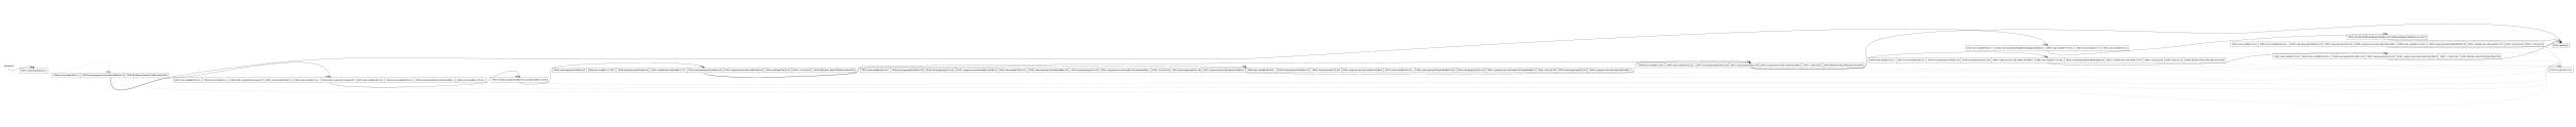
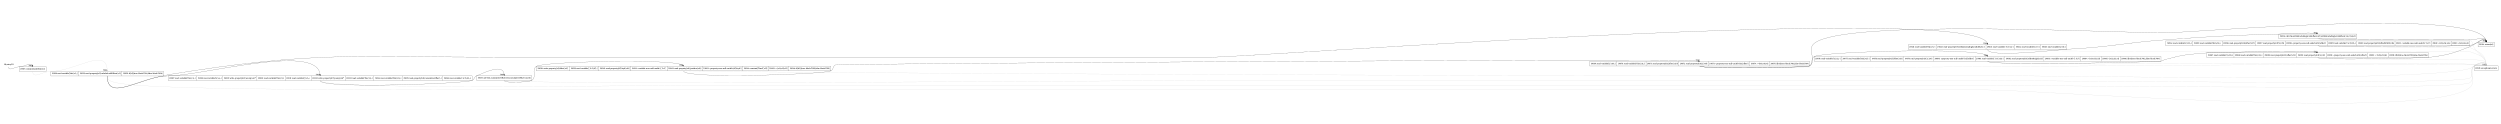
  digraph {
    fontname=Merriweather
    rankdir=LR
    node [fontname=Merriweather shape=record]
    edge [fontname=Merriweather headport=n tailport=s]
    n1 [label=BB_entry511 shape=none]
    n2 [label="{29017: constant[undefined,v1]}"]
    n3 [label="{29018: read-variable['this',v3,-]|29019: read-property[v3,'includeScrollOffsets',v2]|29020: if[v2](true-block:7904,false-block:7906)}"]
    n4 [label="{29021: read-variable['this',v5,-]|29022: read-property[v5,'withinIncludingScrolloffsets',-]|29023: read-variable['_5c3',v6,-]|29024: read-variable['x',v7,-]|29025: read-variable['y',v8,-]}"]
    n5 [label="{29027: read-variable['this',v5,-]|29028: read-variable['x',v4,-]|29029: write-property[v5,'xcomp',v4]*|29030: read-variable['this',v7,-]|29031: read-variable['y',v6,-]|29032: write-property[v7,'ycomp',v6]*|29033: read-variable['this',v9,-]|29034: read-variable['this',v11,-]|29035: read-property[v11,'cumulativeOffset',-]|29036: read-variable['_5c3',v12,-]}"]
    n6 [label="{29105: exceptional-return}"]
    n7 [label="{29026: call-this.withinIncludingScrolloffsets [v5,'withinIncludingScrolloffsets',v6,v7,v8,v1]}"]
    n8 [label="{29037: call-this.cumulativeOffset [v11,'cumulativeOffset',v12,v8]}"]
    n9 [label="{29104: return[v1]}"]
    n10 [label="{29038: write-property[v9,'offset',v8]*|29039: read-variable['_5c3',v17,-]|29040: read-property[v17,'style',v16]|29041: \<variable-non-null-undef\>['_5c3']|29042: read-property[v16,'position',v14]|29043: \<property-non-null-undef\>[v17,'style']|29044: constant[\"fixed\",v15]|29045: ==[v14,v15,v13]|29046: if[v13](true-block:7909,false-block:7910)}"]
-   n11 [label="{29047: read-variable['this',v21,-]|29048: read-property[v21,'offset',v20]|29049: read-property[v20,'x',v19]|29050: \<property-non-null-undef\>[v21,'offset']|29051: read-variable['this',v24,-]|29052: read-property[v24,'windowOffset',v23]|29053: read-property[v23,'x',v22]|29054: \<property-non-null-undef\>[v24,'windowOffset']|29055: +[v19,v22,v18]|29056: write-property[v20,'x',v18]|29057: \<property-non-null-undef\>[v21,'offset']*|29058: read-variable['this',v28,-]|29059: read-property[v28,'offset',v27]|29060: read-property[v27,'y',v26]|29061: \<property-non-null-undef\>[v28,'offset']|29062: read-variable['this',v31,-]|29063: read-property[v31,'windowOffset',v30]|29064: read-property[v30,'y',v29]|29065: \<property-non-null-undef\>[v31,'windowOffset']|29066: +[v26,v29,v25]|29067: write-property[v27,'y',v25]|29068: \<property-non-null-undef\>[v28,'offset']*}"]
    n12 [label="{29069: read-variable['y',v18,-]|29070: read-variable['this',v21,-]|29071: read-property[v21,'offset',v20]|29072: read-property[v20,'y',v19]|29073: \<property-non-null-undef\>[v21,'offset']|29074: \>=[v18,v19,v1]|29075: if[v1](true-block:7911,false-block:7914)}"]
    n13 [label="{29076: read-variable['y',v22,-]|29077: read-variable['this',v27,-]|29078: read-property[v27,'offset',v26]|29079: read-property[v26,'y',v24]|29080: \<property-non-null-undef\>[v27,'offset']|29081: read-variable['_5c3',v28,-]|29082: read-property[v28,'offsetHeight',v25]|29083: \<variable-non-null-undef\>['_5c3']|29084: +[v24,v25,v23]|29085: \<[v22,v23,v1]|29086: if[v1](true-block:7912,false-block:7914)}"]
    n14 [label="{29087: read-variable['x',v29,-]|29088: read-variable['this',v32,-]|29089: read-property[v32,'offset',v31]|29090: read-property[v31,'x',v30]|29091: \<property-non-null-undef\>[v32,'offset']|29092: \>=[v29,v30,v1]|29093: if[v1](true-block:7913,false-block:7914)}"]
    n15 [label="{29094: read-variable['x',v33,-]|29095: read-variable['this',v38,-]|29096: read-property[v38,'offset',v37]|29097: read-property[v37,'x',v35]|29098: \<property-non-null-undef\>[v38,'offset']|29099: read-variable['_5c3',v39,-]|29100: read-property[v39,'offsetWidth',v36]|29101: \<variable-non-null-undef\>['_5c3']|29102: +[v35,v36,v34]|29103: \<[v33,v34,v1]}"]
    n1 -> n2 [headlabel="    7902"]
    n2 -> n3 [color=gray headlabel="      7903"]
    n3 -> n4 [headlabel="      7904"]
    n3 -> n5 [headlabel="      7906"]
    n3 -> n6 [color=gray headlabel="      7915"]
    n4 -> n6 [color=gray]
    n4 -> n7 [headlabel="      7905"]
    n5 -> n6 [color=gray]
    n5 -> n8 [headlabel="      7907"]
    n7 -> n6 [color=gray]
    n7 -> n9 [headlabel="      7914"]
    n8 -> n6 [color=gray]
    n8 -> n10 [headlabel="      7908"]
    n10 -> n6 [color=gray]
-   n10 -> n11 [headlabel="      7909"]
    n10 -> n12 [headlabel="      7910"]
-   n11 -> n6 [color=gray]
-   n11 -> n12
    n12 -> n6 [color=gray]
    n12 -> n9
    n12 -> n13 [headlabel="      7911"]
    n13 -> n6 [color=gray]
    n13 -> n14 [headlabel="      7912"]
    n14 -> n6 [color=gray]
    n14 -> n9
    n15 -> n6 [color=gray]
    n15 -> n9
  }
